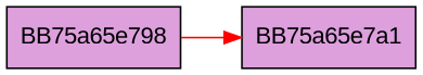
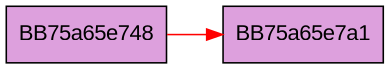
  digraph {
    splines=ortho
    rankdir=LR
    fontname="Liberation Sans"
    node [shape=box style=filled fillcolor=plum fontname="Liberation Sans"]
-   BB75a65e798
+   BB75a65e798 [label=BB75a65e748]
    BB75a65e7a1
    BB75a65e798 -> BB75a65e7a1 [color=red fontname="Liberation Sans"]
  }
